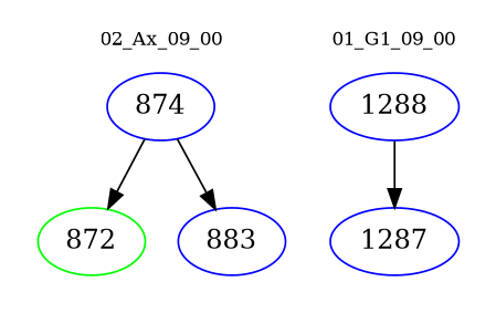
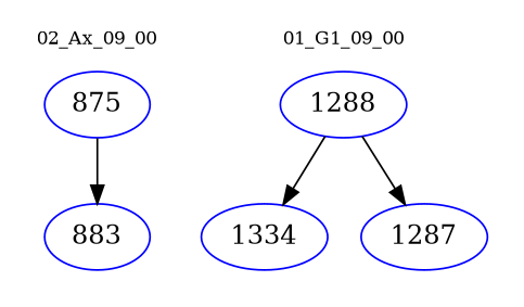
  digraph {
    node [color=blue]
    edge [color=black]
-   n1 [label=874]
-   n2 [color=green label=872]
+   n1 [label=875]
    n3 [label=883]
    n4 [label=1288]
+   n5 [label=1334]
    n6 [label=1287]
    subgraph cluster_1 {
      color=white
      fontsize=10
      label="02_Ax_09_00"
      n1
-     n2
      n3
    }
    subgraph cluster_2 {
      color=white
      fontsize=10
      label="01_G1_09_00"
      n4
+     n5
      n6
    }
-   n1 -> n2
    n1 -> n3
+   n4 -> n5
    n4 -> n6
  }
